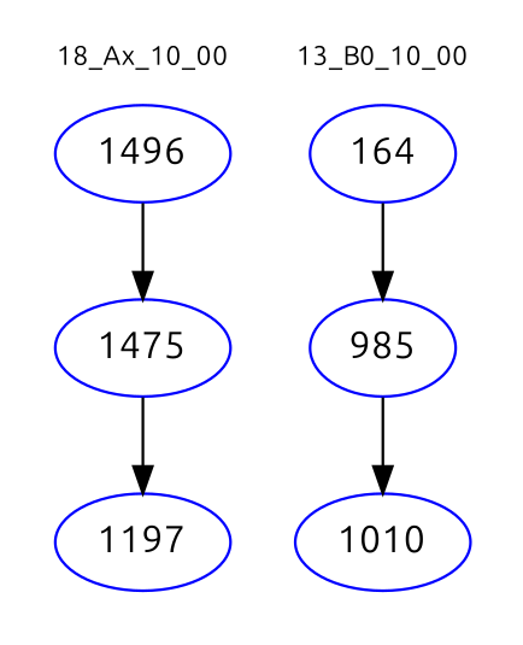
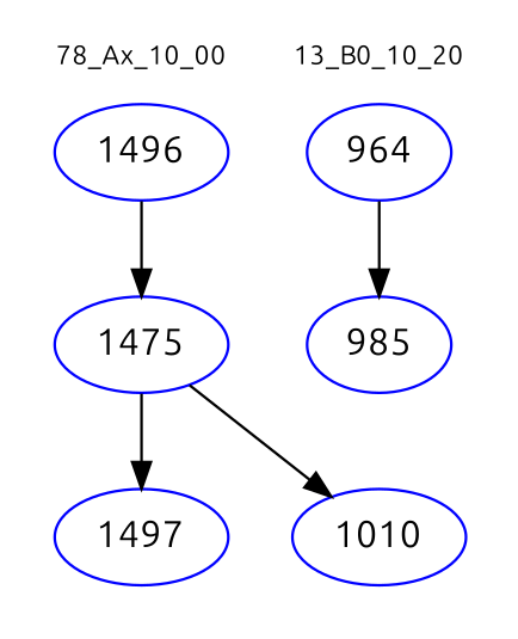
  digraph {
    fontname=Ubuntu
    node [color=blue fontname=Ubuntu]
    edge [color=black fontname=Ubuntu]
    n1 [label=1496]
    n2 [label=1475]
-   n3 [label=1197]
+   n3 [label=1497]
    n4 [label=985]
-   n5 [label=164]
+   n5 [label=964]
    n6 [label=1010]
    subgraph cluster_1 {
      color=white
      fontsize=10
-     label="18_Ax_10_00"
+     label="78_Ax_10_00"
      n1
      n2
      n3
    }
    subgraph cluster_2 {
      color=white
      fontsize=10
-     label="13_B0_10_00"
+     label="13_B0_10_20"
      n4
      n5
      n6
    }
    n1 -> n2
    n2 -> n3
-   n4 -> n6
+   n2 -> n6
    n5 -> n4
  }
